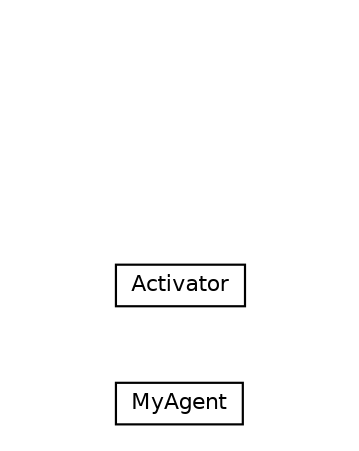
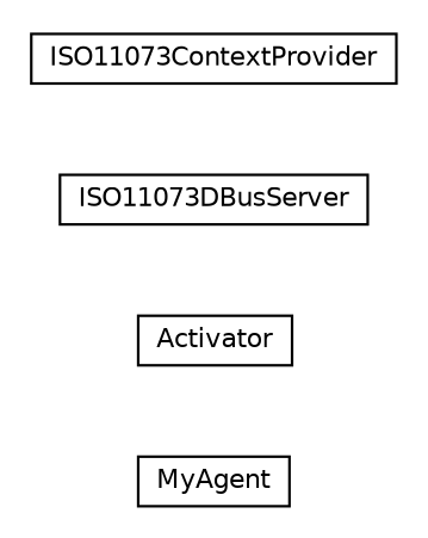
  digraph {
    nodesep=0.25
    ranksep=0.5
    rankdir=LR
    node [fontcolor=black fontname=Helvetica fontsize=10.0 shape=plaintext]
    n1 [label=<<table title="org.universAAL.lddi.exporter.x73.MyAgent" border="0" cellborder="1" cellspacing="0" cellpadding="2" port="p" href="./MyAgent.html"> 		<tr><td><table border="0" cellspacing="0" cellpadding="1"> <tr><td align="center" balign="center"> MyAgent </td></tr> 		</table></td></tr> 		</table>>]
    n2 [label=<<table title="org.universAAL.lddi.exporter.x73.Activator" border="0" cellborder="1" cellspacing="0" cellpadding="2" port="p" href="./Activator.html"> 		<tr><td><table border="0" cellspacing="0" cellpadding="1"> <tr><td align="center" balign="center"> Activator </td></tr> 		</table></td></tr> 		</table>>]
+   n3 [label=<<table title="org.universAAL.lddi.exporter.x73.ISO11073DBusServer" border="0" cellborder="1" cellspacing="0" cellpadding="2" port="p" href="./ISO11073DBusServer.html"> 		<tr><td><table border="0" cellspacing="0" cellpadding="1"> <tr><td align="center" balign="center"> ISO11073DBusServer </td></tr> 		</table></td></tr> 		</table>>]
+   n4 [label=<<table title="org.universAAL.lddi.exporter.x73.ISO11073ContextProvider" border="0" cellborder="1" cellspacing="0" cellpadding="2" port="p" href="./ISO11073ContextProvider.html"> 		<tr><td><table border="0" cellspacing="0" cellpadding="1"> <tr><td align="center" balign="center"> ISO11073ContextProvider </td></tr> 		</table></td></tr> 		</table>>]
  }
